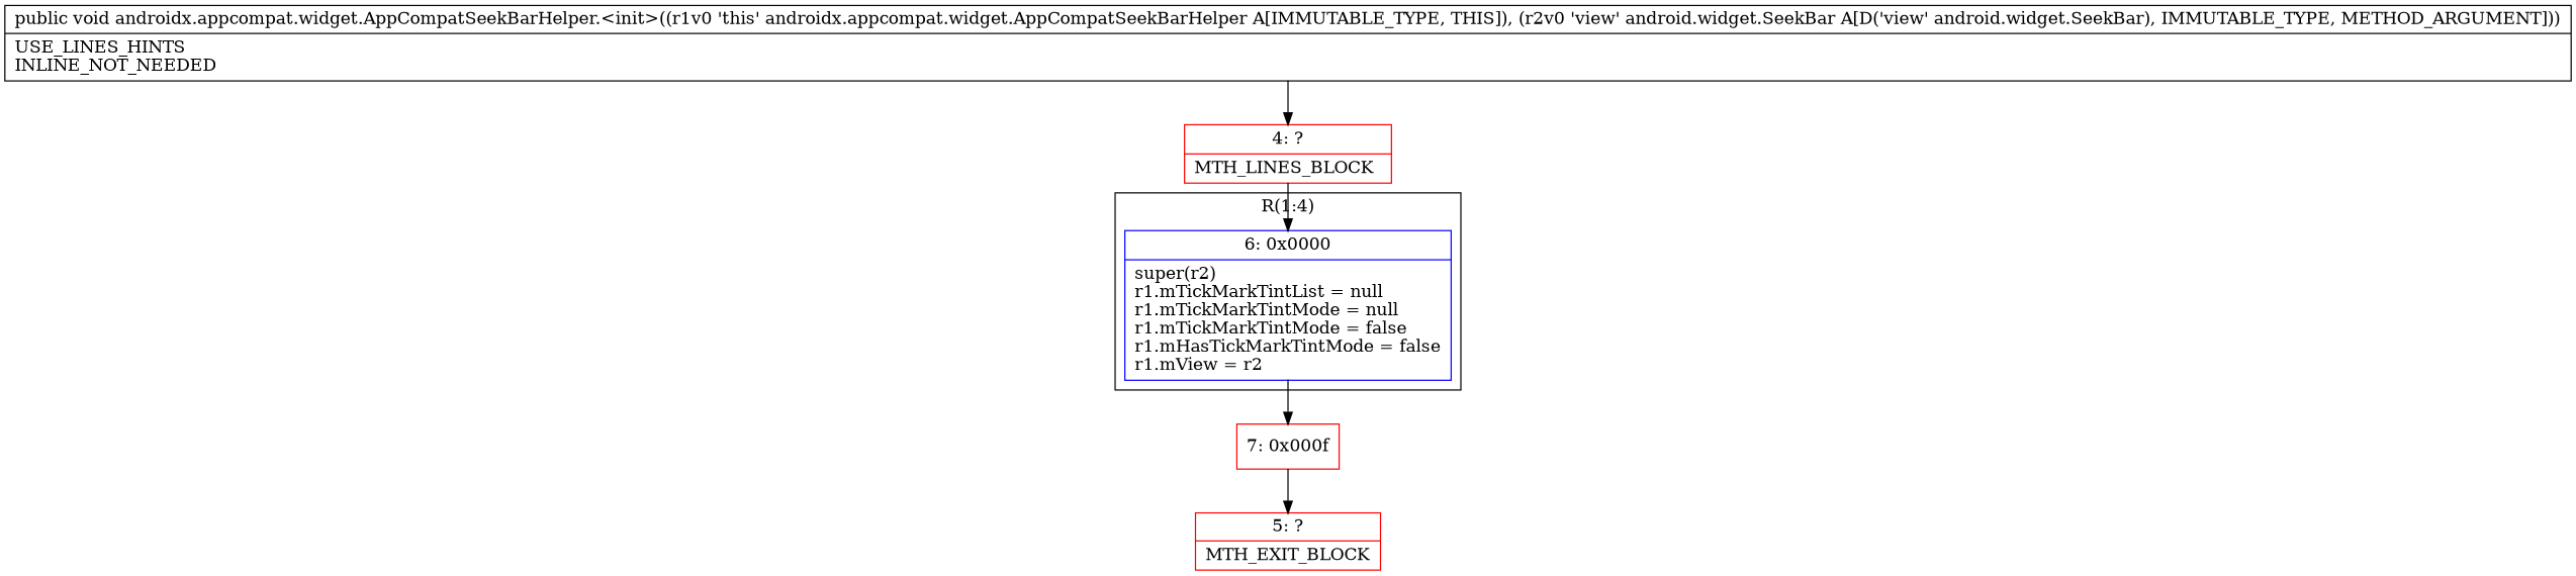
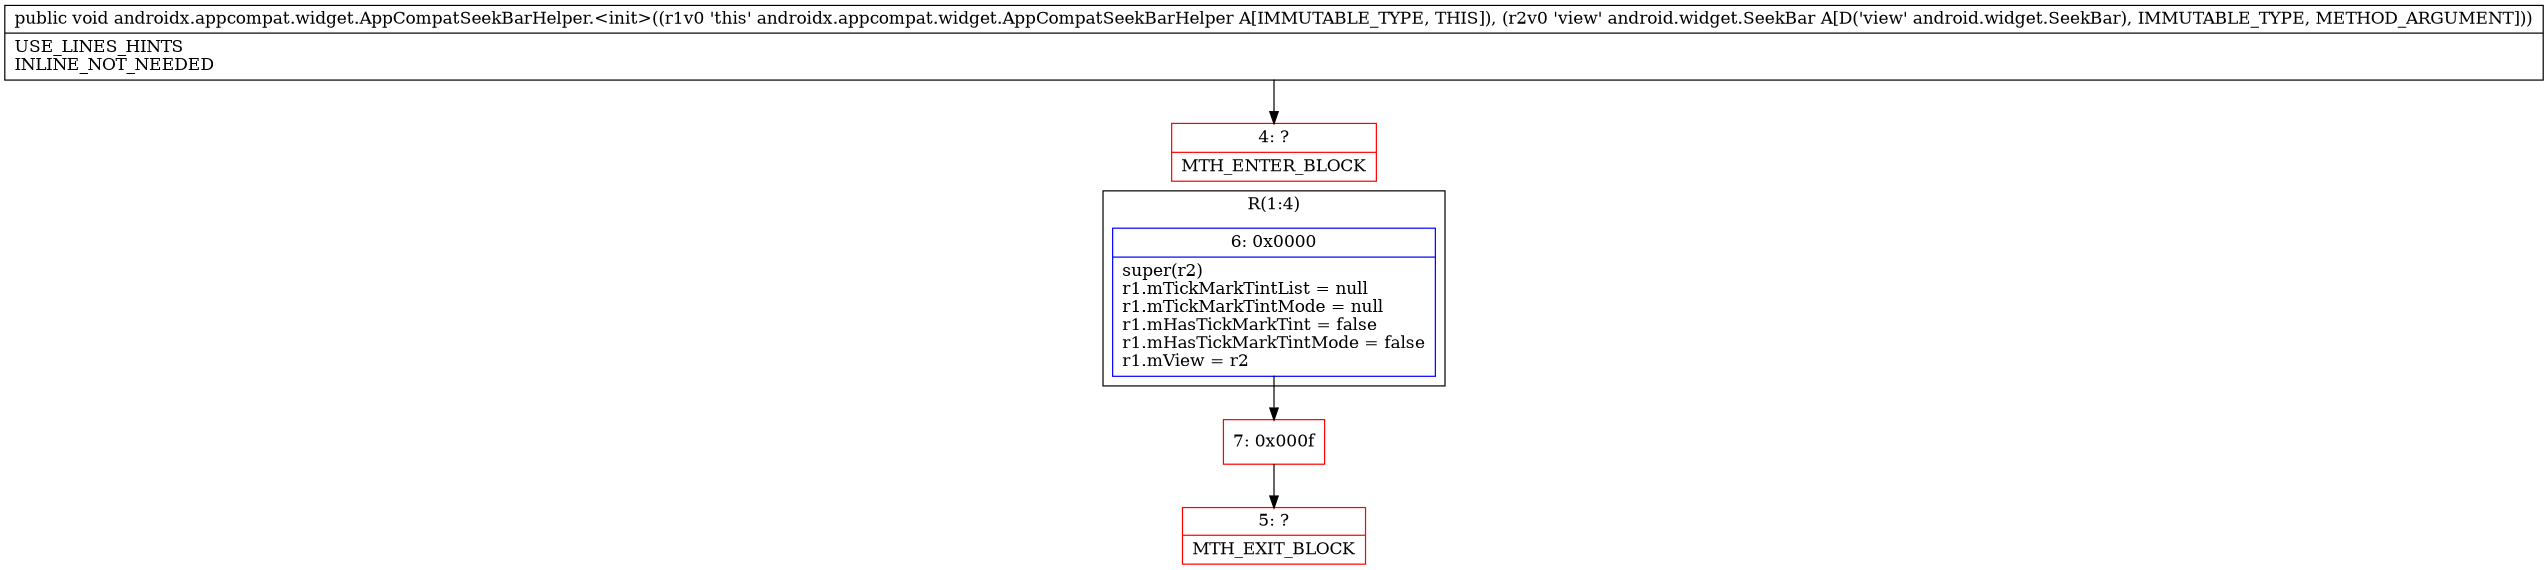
  digraph {
    node [color=red shape=record]
-   n1 [color=blue label="{6\:\ 0x0000|super(r2)\lr1.mTickMarkTintList = null\lr1.mTickMarkTintMode = null\lr1.mTickMarkTintMode = false\lr1.mHasTickMarkTintMode = false\lr1.mView = r2\l}"]
+   n1 [color=blue label="{6\:\ 0x0000|super(r2)\lr1.mTickMarkTintList = null\lr1.mTickMarkTintMode = null\lr1.mHasTickMarkTint = false\lr1.mHasTickMarkTintMode = false\lr1.mView = r2\l}"]
    n2 [label="{7\:\ 0x000f}"]
    n3 [label="{5\:\ ?|MTH_EXIT_BLOCK\l}"]
-   n4 [label="{4\:\ ?|MTH_LINES_BLOCK\l}"]
+   n4 [label="{4\:\ ?|MTH_ENTER_BLOCK\l}"]
    n5 [label="{public void androidx.appcompat.widget.AppCompatSeekBarHelper.\<init\>((r1v0 'this' androidx.appcompat.widget.AppCompatSeekBarHelper A[IMMUTABLE_TYPE, THIS]), (r2v0 'view' android.widget.SeekBar A[D('view' android.widget.SeekBar), IMMUTABLE_TYPE, METHOD_ARGUMENT]))  | USE_LINES_HINTS\lINLINE_NOT_NEEDED\l}" color=""]
    subgraph cluster_1 {
      label="R(1:4)"
      n1
    }
    n1 -> n2
    n2 -> n3
-   n4 -> n1
    n5 -> n4
  }
